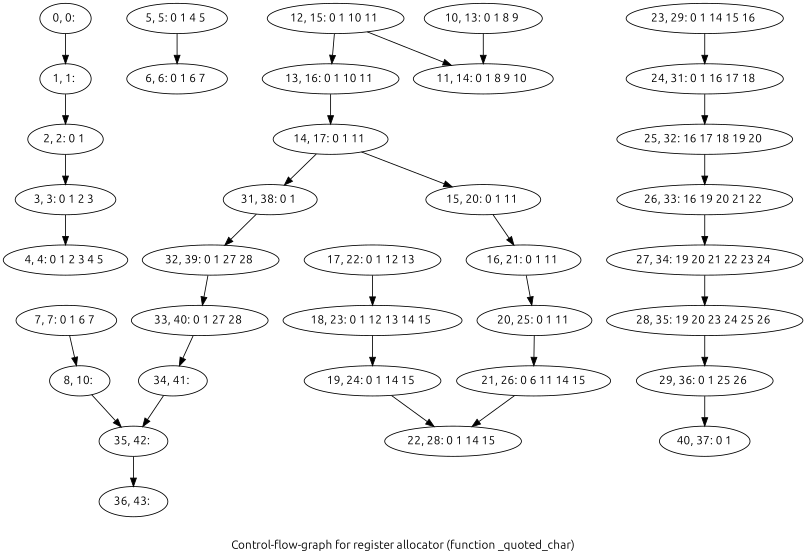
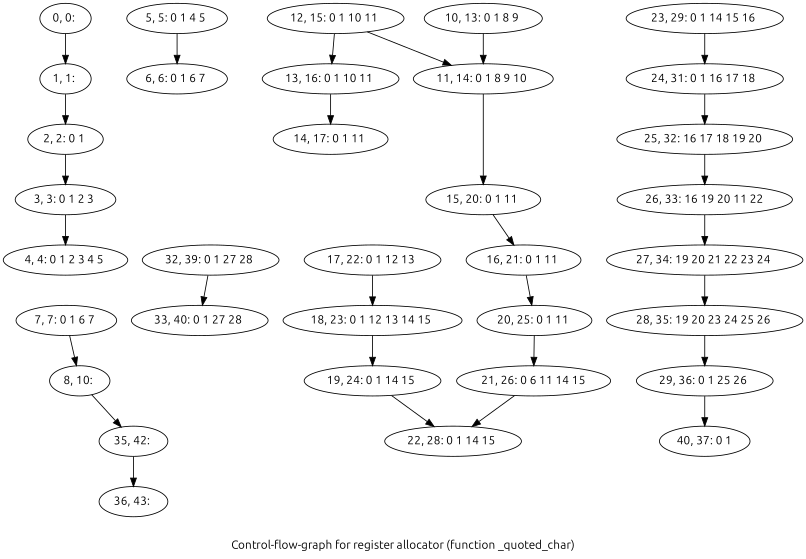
  digraph {
    fontname=Ubuntu
    label="Control-flow-graph for register allocator (function _quoted_char)"
    node [fontname=Ubuntu]
    edge [fontname=Ubuntu]
    n1 [label="0, 0: "]
    n2 [label="1, 1: "]
    n3 [label="2, 2: 0 1 "]
    n4 [label="3, 3: 0 1 2 3 "]
    n5 [label="4, 4: 0 1 2 3 4 5 "]
    n6 [label="5, 5: 0 1 4 5 "]
    n7 [label="6, 6: 0 1 6 7 "]
    n8 [label="7, 7: 0 1 6 7 "]
    n9 [label="8, 10: "]
    n10 [label="35, 42: "]
    n11 [label="36, 43: "]
    n12 [label="10, 13: 0 1 8 9 "]
    n13 [label="11, 14: 0 1 8 9 10 "]
    n14 [label="12, 15: 0 1 10 11 "]
    n15 [label="13, 16: 0 1 10 11 "]
    n16 [label="14, 17: 0 1 11 "]
    n17 [label="15, 20: 0 1 11 "]
-   n18 [label="31, 38: 0 1 "]
    n19 [label="16, 21: 0 1 11 "]
    n20 [label="32, 39: 0 1 27 28 "]
    n21 [label="20, 25: 0 1 11 "]
    n22 [label="17, 22: 0 1 12 13 "]
    n23 [label="18, 23: 0 1 12 13 14 15 "]
    n24 [label="21, 26: 0 6 11 14 15"]
    n25 [label="19, 24: 0 1 14 15 "]
    n26 [label="22, 28: 0 1 14 15 "]
    n27 [label="23, 29: 0 1 14 15 16 "]
    n28 [label="24, 31: 0 1 16 17 18 "]
    n29 [label="25, 32: 16 17 18 19 20 "]
-   n30 [label="26, 33: 16 19 20 21 22 "]
+   n30 [label="26, 33: 16 19 20 11 22"]
    n31 [label="27, 34: 19 20 21 22 23 24 "]
    n32 [label="28, 35: 19 20 23 24 25 26 "]
    n33 [label="29, 36: 0 1 25 26 "]
    n34 [label="40, 37: 0 1"]
    n35 [label="33, 40: 0 1 27 28 "]
-   n36 [label="34, 41: "]
    n1 -> n2
    n2 -> n3
    n3 -> n4
    n4 -> n5
    n6 -> n7
    n8 -> n9
    n9 -> n10
    n10 -> n11
    n12 -> n13
    n14 -> n13
    n14 -> n15
    n15 -> n16
-   n16 -> n17
-   n16 -> n18
+   n13 -> n17
    n17 -> n19
-   n18 -> n20
    n19 -> n21
    n20 -> n35
    n21 -> n24
    n22 -> n23
    n23 -> n25
    n24 -> n26
    n25 -> n26
    n27 -> n28
    n28 -> n29
    n29 -> n30
    n30 -> n31
    n31 -> n32
    n32 -> n33
    n33 -> n34
-   n35 -> n36
-   n36 -> n10
  }
